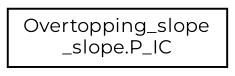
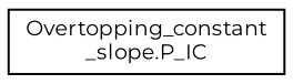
  digraph {
    rankdir=LR
    fontname=Montserrat
-   n1 [color=black fillcolor=white fontname=Montserrat fontsize=10 height=0.2 label="Overtopping_slope\l_slope.P_IC" shape=record style=filled width=0.4]
+   n1 [color=black fillcolor=white fontname=Montserrat fontsize=10 height=0.2 label="Overtopping_constant\l_slope.P_IC" shape=record style=filled width=0.4]
  }
